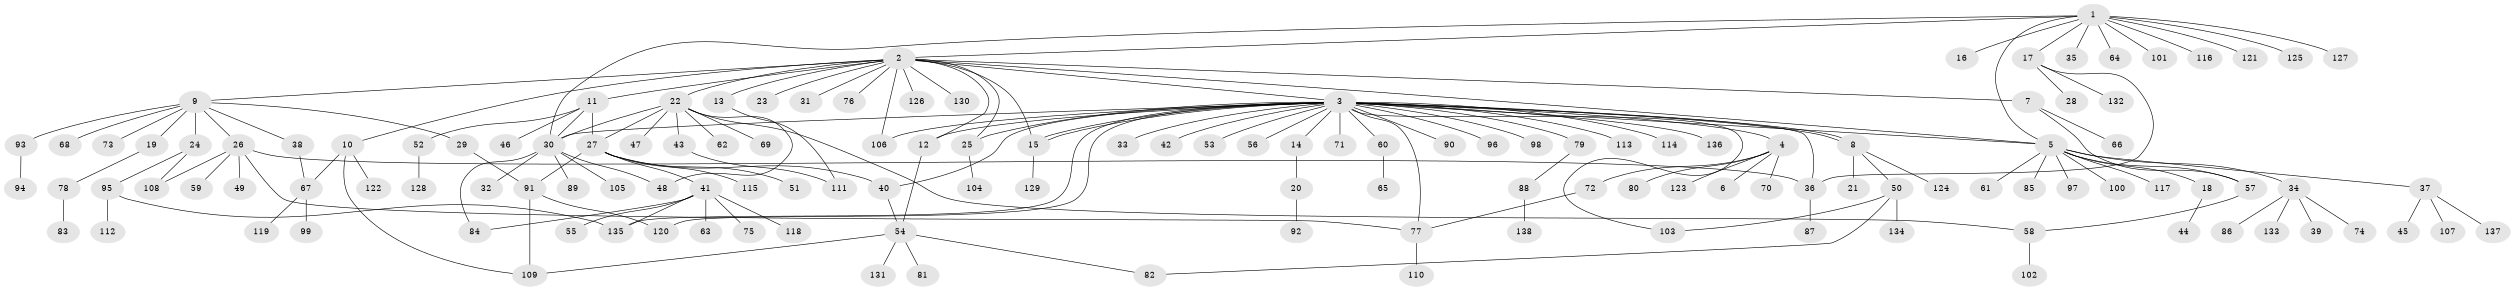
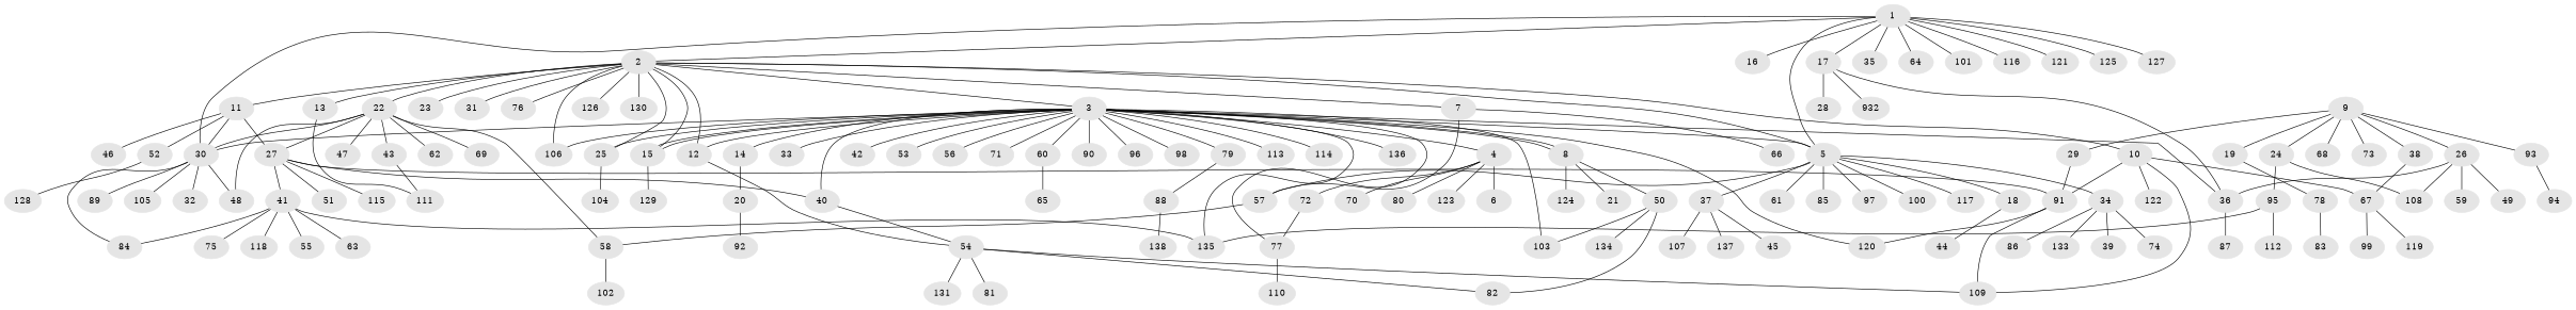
  graph {
    node [color=gray90 style=filled]
    1
    2
    5
    16
    17
    30
    35
    64
    101
    116
    121
    125
    127
    3
    7
    9
    10
    11
    12
    13
    15
    22
    23
    25
    31
    76
    106
    126
    130
    18
    34
    37
    57
    61
    85
    97
    100
    117
    36
    28
-   132
+   132 [label=932]
    48
    32
    84
    89
    105
    4
    8
    14
    33
    40
    42
    53
    56
    60
    71
    77
    79
    90
    96
    98
    103
    113
    114
    120
    135
    136
    66
    19
    24
    26
    29
    38
    68
    73
    93
    67
    91
    109
    122
    27
    46
    52
    54
    111
    129
    43
    47
    58
    62
    69
    104
    6
    70
    72
    80
    123
    21
    50
    124
    20
    87
    65
    110
    88
    44
    39
    74
    86
    133
    45
    107
    137
    82
    134
    78
    95
    108
    49
    59
    94
    99
    119
    41
    51
    115
    128
    81
    131
    92
    83
    102
    112
    55
    63
    75
    118
    138
    1 -- 2
    1 -- 5
    1 -- 16
    1 -- 17
    1 -- 30
    1 -- 35
    1 -- 64
    1 -- 101
    1 -- 116
    1 -- 121
    1 -- 125
    1 -- 127
    2 -- 5
    2 -- 3
    2 -- 7
-   2 -- 9
    2 -- 10
    2 -- 11
    2 -- 12
    2 -- 13
    2 -- 15
    2 -- 22
    2 -- 23
    2 -- 25
    2 -- 31
    2 -- 76
    2 -- 106
    2 -- 126
    2 -- 130
    5 -- 18
    5 -- 34
    5 -- 37
    5 -- 57
    5 -- 61
    5 -- 85
    5 -- 97
    5 -- 100
    5 -- 117
    17 -- 36
    17 -- 28
    17 -- 132
    30 -- 48
    30 -- 32
    30 -- 84
    30 -- 89
    30 -- 105
    3 -- 5
    3 -- 30
    3 -- 12
    3 -- 15
    3 -- 15
    3 -- 25
    3 -- 106
    3 -- 36
    3 -- 4
    3 -- 8
    3 -- 8
    3 -- 14
    3 -- 33
    3 -- 40
    3 -- 42
    3 -- 53
    3 -- 56
    3 -- 60
    3 -- 71
    3 -- 77
    3 -- 79
    3 -- 90
    3 -- 96
    3 -- 98
    3 -- 103
    3 -- 113
    3 -- 114
    3 -- 120
    3 -- 135
    3 -- 136
    7 -- 57
    7 -- 66
    9 -- 19
    9 -- 24
    9 -- 26
    9 -- 29
    9 -- 38
    9 -- 68
    9 -- 73
    9 -- 93
    10 -- 67
+   10 -- 91
    10 -- 109
    10 -- 122
    11 -- 30
    11 -- 27
    11 -- 46
    11 -- 52
    12 -- 54
    13 -- 111
    15 -- 129
    22 -- 30
    22 -- 48
    22 -- 27
    22 -- 43
    22 -- 47
    22 -- 58
    22 -- 62
    22 -- 69
    25 -- 104
    18 -- 44
    34 -- 39
    34 -- 74
    34 -- 86
    34 -- 133
    37 -- 45
    37 -- 107
    37 -- 137
    57 -- 58
    36 -- 87
    4 -- 6
    4 -- 70
    4 -- 72
    4 -- 80
    4 -- 123
    8 -- 21
    8 -- 50
    8 -- 124
    14 -- 20
    40 -- 54
    60 -- 65
    77 -- 110
    79 -- 88
    19 -- 78
    24 -- 95
    24 -- 108
    26 -- 36
-   26 -- 77
    26 -- 108
    26 -- 49
    26 -- 59
    29 -- 91
    38 -- 67
    93 -- 94
    67 -- 99
    67 -- 119
    91 -- 120
    91 -- 109
    27 -- 40
    27 -- 91
    27 -- 41
    27 -- 51
    27 -- 115
    52 -- 128
    54 -- 109
    54 -- 82
    54 -- 81
    54 -- 131
    43 -- 111
    58 -- 102
    72 -- 77
    50 -- 103
    50 -- 82
    50 -- 134
    20 -- 92
    88 -- 138
    78 -- 83
    95 -- 135
    95 -- 112
    41 -- 84
    41 -- 135
    41 -- 55
    41 -- 63
    41 -- 75
    41 -- 118
  }
